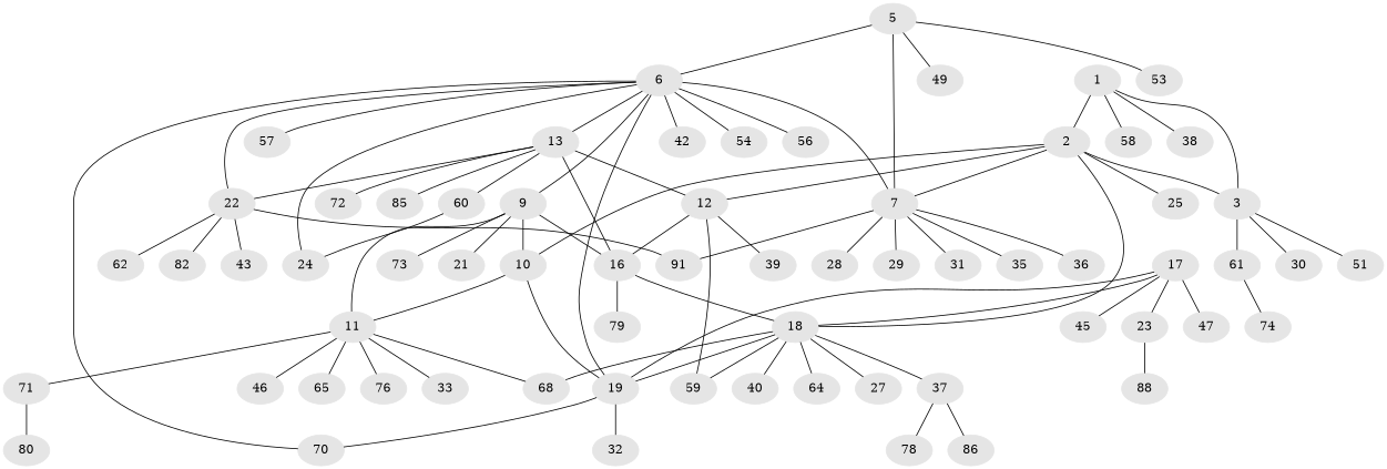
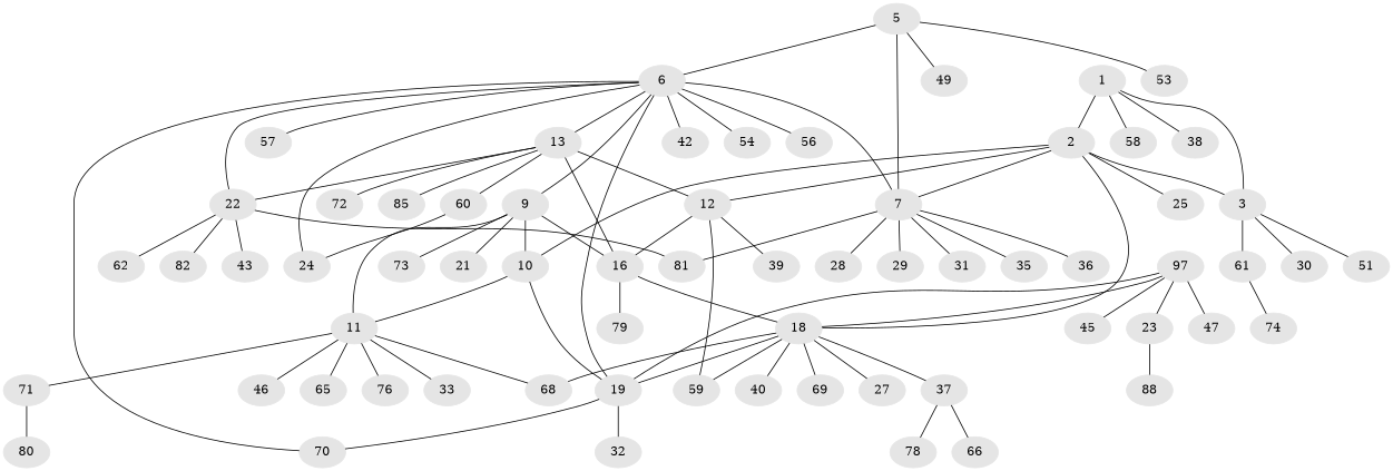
  graph {
    node [color=gray90 style=filled]
    1 [super="+50"]
    2 [super="+4"]
    3 [super="+26"]
    38
    58
    7 [super="+77"]
    10
    n8 [label=12 super="+84"]
    18 [super="+20"]
    25
    30
    51
    61 [super="+67"]
    28
    29 [super="+69"]
    31
    35
    36
-   81 [label=91]
+   81
    19 [super="+55"]
    11 [super="+75"]
    16
    39 [super="+52"]
    59
    68
    27
    37 [super="+41"]
    40
-   64
+   64 [label=69]
    74
    5 [super="+63"]
    6 [super="+8"]
    49
    53
    9 [super="+12"]
    13 [super="+15"]
    22 [super="+34"]
    24
    42
    54
    56
    57
    70
    21
    73
    60
    72
    85
    32
    43
    62
    82
    33 [super="+83"]
    46
    65
    71
    76
    79
    80
-   17 [super="+44"]
+   17 [super="+44" label=97]
    23 [super="+66"]
    45
    47 [super="+48"]
    88
    78
-   86 [super="+87"]
+   86 [super="+87" label=66]
    1 -- 2 [weight=2]
    1 -- 3
    1 -- 38
    1 -- 58
    2 -- 3 [weight=2]
    2 -- 7
    2 -- 10
    2 -- n8
    2 -- 18
    2 -- 25
    3 -- 30
    3 -- 51
    3 -- 61
    7 -- 28
    7 -- 29
    7 -- 31
    7 -- 35
    7 -- 36
    7 -- 81
    10 -- 19
    10 -- 11
    n8 -- 16
    n8 -- 39
    n8 -- 59
    18 -- 19 [weight=2]
    18 -- 59
    18 -- 68
    18 -- 27
    18 -- 37
    18 -- 40
    18 -- 64
    61 -- 74
    19 -- 70
    19 -- 32
    11 -- 68
    11 -- 33
    11 -- 46
    11 -- 65
    11 -- 71
    11 -- 76
    16 -- 18
    16 -- 79
    37 -- 78
    37 -- 86
    5 -- 7
    5 -- 6 [weight=2]
    5 -- 49
    5 -- 53
    6 -- 7 [weight=2]
    6 -- 19
    6 -- 9
    6 -- 13
    6 -- 22
    6 -- 24
    6 -- 42
    6 -- 54
    6 -- 56
    6 -- 57
    6 -- 70
    9 -- 10 [weight=2]
    9 -- 11 [weight=2]
    9 -- 16
    9 -- 21
    9 -- 73
    13 -- n8 [weight=2]
    13 -- 16 [weight=2]
    13 -- 22
    13 -- 60
    13 -- 72
    13 -- 85
    22 -- 81
    22 -- 43
    22 -- 62
    22 -- 82
    60 -- 24
    71 -- 80
    17 -- 18 [weight=2]
    17 -- 19
    17 -- 23
    17 -- 45
    17 -- 47
    23 -- 88
  }
